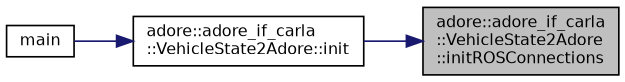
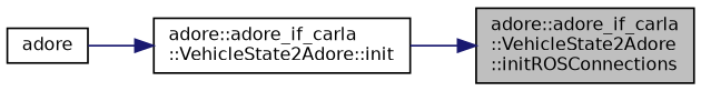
  digraph {
    rankdir=RL
    node [color=black fillcolor=white fontname=Helvetica fontsize=10 shape=record style=filled]
    edge [color=midnightblue dir=back fontname=Helvetica fontsize=10 labelfontname=Helvetica labelfontsize=10 style=solid]
    n1 [fillcolor=grey75 fontcolor=black height=0.2 label="adore::adore_if_carla\l::VehicleState2Adore\l::initROSConnections" width=0.4]
    n2 [height=0.2 label="adore::adore_if_carla\l::VehicleState2Adore::init" width=0.4]
-   n3 [height=0.2 label=main width=0.4]
+   n3 [height=0.2 label=adore width=0.4]
    n1 -> n2
    n2 -> n3
  }
